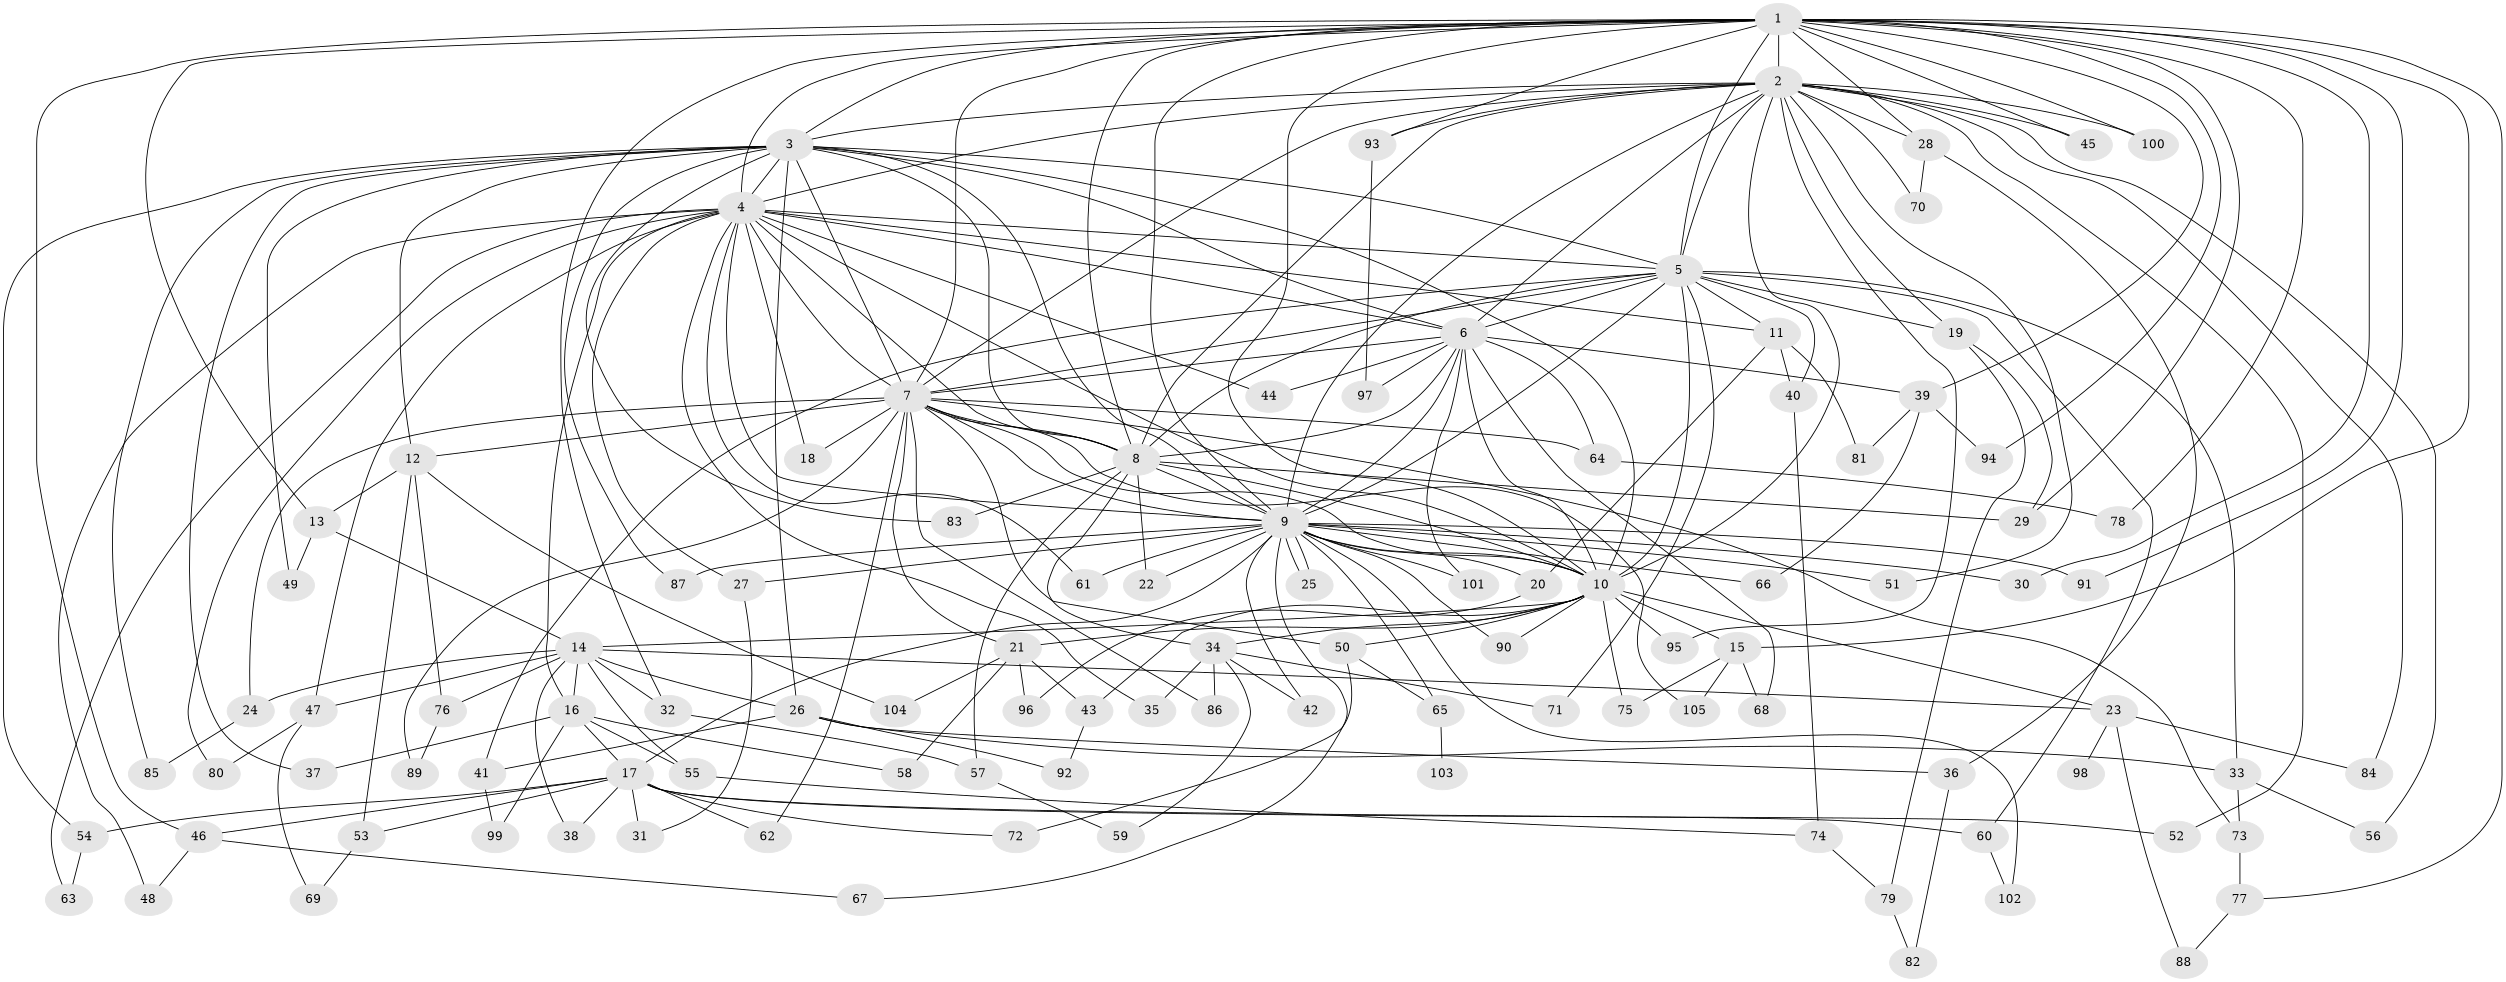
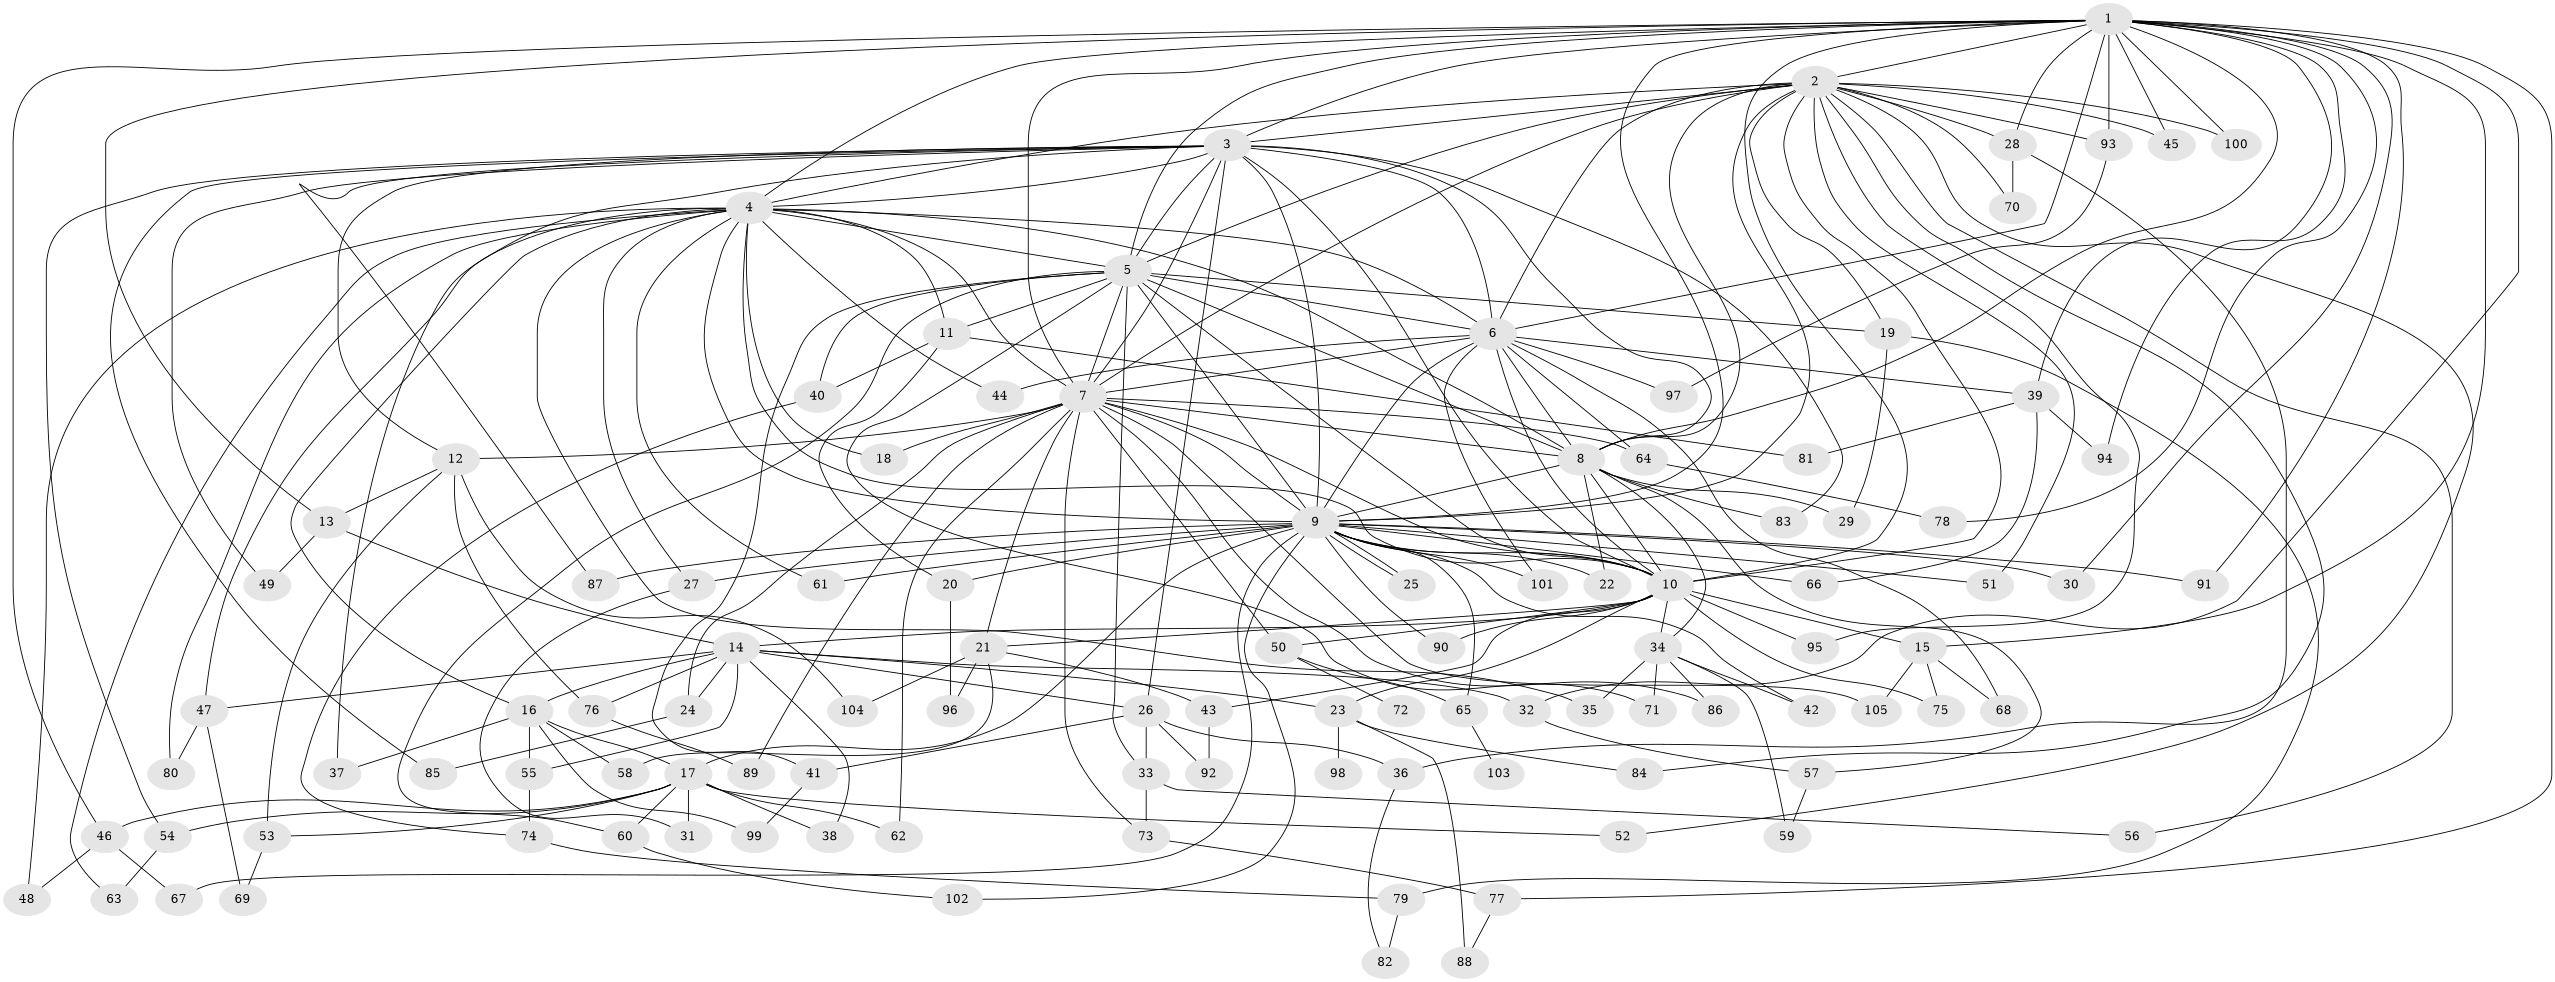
  graph {
    node [color=gray90 style=filled]
    1
    2
    3
    4
    5
    6
    7
    8
    9
    10
    13
    15
    28
    30
    32
    39
    45
    46
    77
    78
    91
    93
    94
    100
    19
    51
    52
    56
    70
    84
    95
    12
    26
    37
    49
    54
    83
    85
    87
    11
    16
    18
    27
    35
    44
    47
    48
    61
    63
    80
    33
    40
    41
    60
    71
    64
    68
    97
    101
    21
    24
    50
    62
    73
    86
    89
    105
    22
    29
    34
    57
    17
    20
    25
    42
    65
    66
    67
    90
    102
    14
    23
    43
    75
    36
    81
    88
    79
    53
    76
    104
    92
    55
    58
    99
    31
    69
    74
    96
    72
    59
    38
    103
    98
    82
    1 -- 2
    1 -- 3
    1 -- 4
    1 -- 5
-   1 -- 29
+   1 -- 6
    1 -- 7
    1 -- 8
    1 -- 9
    1 -- 10
    1 -- 13
    1 -- 15
    1 -- 28
    1 -- 30
    1 -- 32
    1 -- 39
    1 -- 45
    1 -- 46
    1 -- 77
    1 -- 78
    1 -- 91
    1 -- 93
    1 -- 94
    1 -- 100
    2 -- 3
    2 -- 4
    2 -- 5
    2 -- 6
    2 -- 7
    2 -- 8
    2 -- 9
    2 -- 10
    2 -- 28
    2 -- 45
    2 -- 93
    2 -- 100
    2 -- 19
    2 -- 51
    2 -- 52
    2 -- 56
    2 -- 70
    2 -- 84
    2 -- 95
    3 -- 4
    3 -- 5
    3 -- 6
    3 -- 7
    3 -- 8
    3 -- 9
    3 -- 10
    3 -- 12
    3 -- 26
    3 -- 37
    3 -- 49
    3 -- 54
    3 -- 83
    3 -- 85
    3 -- 87
    4 -- 5
    4 -- 6
    4 -- 7
    4 -- 8
    4 -- 9
    4 -- 10
    4 -- 11
    4 -- 16
    4 -- 18
    4 -- 27
    4 -- 35
    4 -- 44
    4 -- 47
    4 -- 48
    4 -- 61
    4 -- 63
    4 -- 80
    5 -- 6
    5 -- 7
    5 -- 8
    5 -- 9
    5 -- 10
    5 -- 19
    5 -- 11
    5 -- 33
    5 -- 40
    5 -- 41
    5 -- 60
    5 -- 71
    6 -- 7
    6 -- 8
    6 -- 9
    6 -- 10
    6 -- 39
    6 -- 44
    6 -- 64
    6 -- 68
    6 -- 97
    6 -- 101
    7 -- 8
    7 -- 9
    7 -- 10
    7 -- 12
    7 -- 18
    7 -- 64
    7 -- 21
    7 -- 24
    7 -- 50
    7 -- 62
    7 -- 73
    7 -- 86
    7 -- 89
    7 -- 105
    8 -- 9
    8 -- 10
    8 -- 83
    8 -- 22
    8 -- 29
    8 -- 34
    8 -- 57
    9 -- 10
    9 -- 30
    9 -- 91
    9 -- 51
    9 -- 87
    9 -- 27
    9 -- 61
    9 -- 101
    9 -- 22
    9 -- 17
    9 -- 20
    9 -- 25
    9 -- 25
    9 -- 42
    9 -- 65
    9 -- 66
    9 -- 67
    9 -- 90
    9 -- 102
    10 -- 15
    10 -- 95
    10 -- 21
    10 -- 50
    10 -- 34
    10 -- 90
    10 -- 14
    10 -- 23
    10 -- 43
    10 -- 75
    13 -- 49
    13 -- 14
    15 -- 68
    15 -- 105
    15 -- 75
    28 -- 70
    28 -- 36
    32 -- 57
    39 -- 94
    39 -- 66
    39 -- 81
    46 -- 48
    46 -- 67
    77 -- 88
    93 -- 97
    19 -- 29
    19 -- 79
    12 -- 13
    12 -- 53
    12 -- 76
    12 -- 104
    26 -- 33
    26 -- 41
    26 -- 36
    26 -- 92
    54 -- 63
    11 -- 40
    11 -- 20
    11 -- 81
    16 -- 37
    16 -- 17
    16 -- 55
    16 -- 58
    16 -- 99
    27 -- 31
    47 -- 80
    47 -- 69
    33 -- 56
    33 -- 73
    40 -- 74
    41 -- 99
    60 -- 102
    64 -- 78
    21 -- 43
    21 -- 104
    21 -- 58
    21 -- 96
    24 -- 85
    50 -- 65
    50 -- 72
    73 -- 77
    34 -- 35
    34 -- 71
    34 -- 86
    34 -- 42
    34 -- 59
    57 -- 59
    17 -- 46
    17 -- 52
    17 -- 54
    17 -- 60
    17 -- 62
    17 -- 53
    17 -- 31
-   17 -- 72
    17 -- 38
    20 -- 96
    65 -- 103
    14 -- 32
    14 -- 26
    14 -- 16
    14 -- 47
    14 -- 24
    14 -- 23
    14 -- 76
    14 -- 55
    14 -- 38
    23 -- 84
    23 -- 88
    23 -- 98
    43 -- 92
    36 -- 82
    79 -- 82
    53 -- 69
    76 -- 89
    55 -- 74
    74 -- 79
  }
